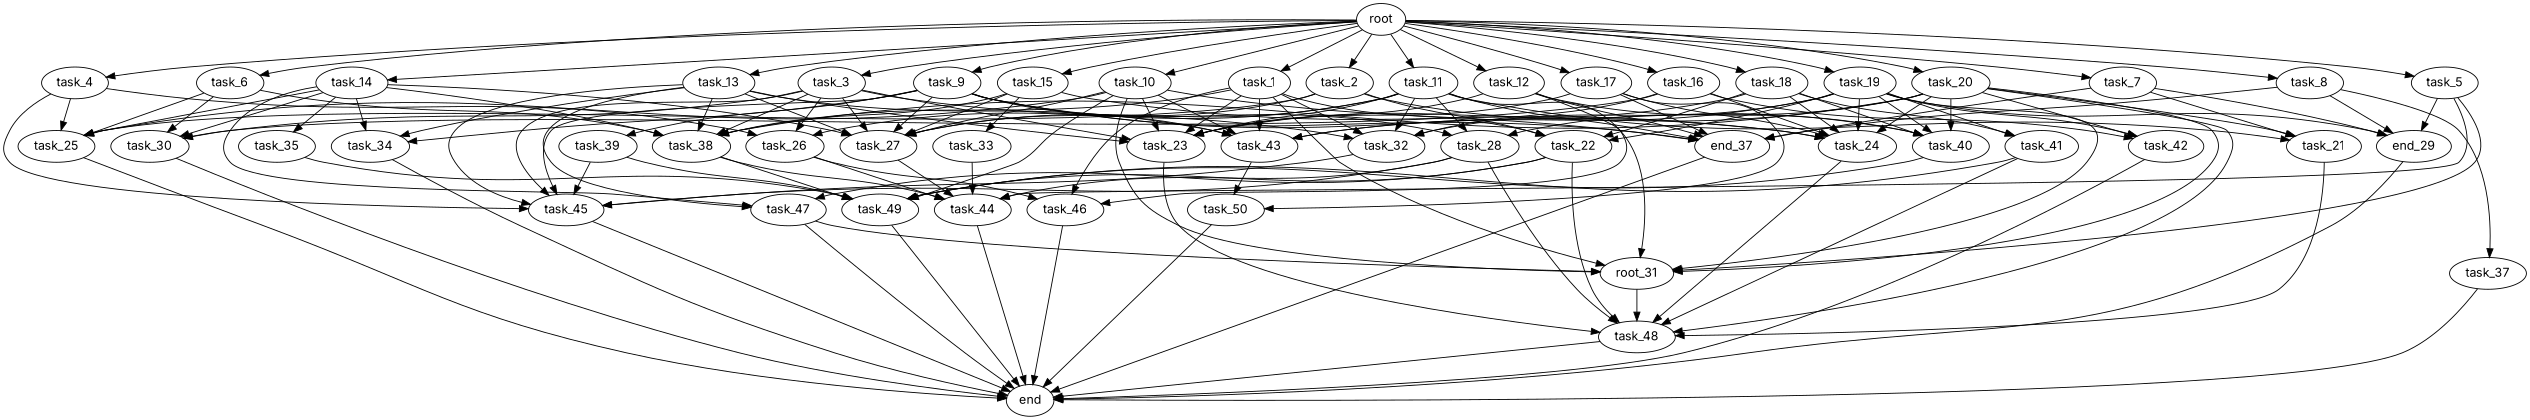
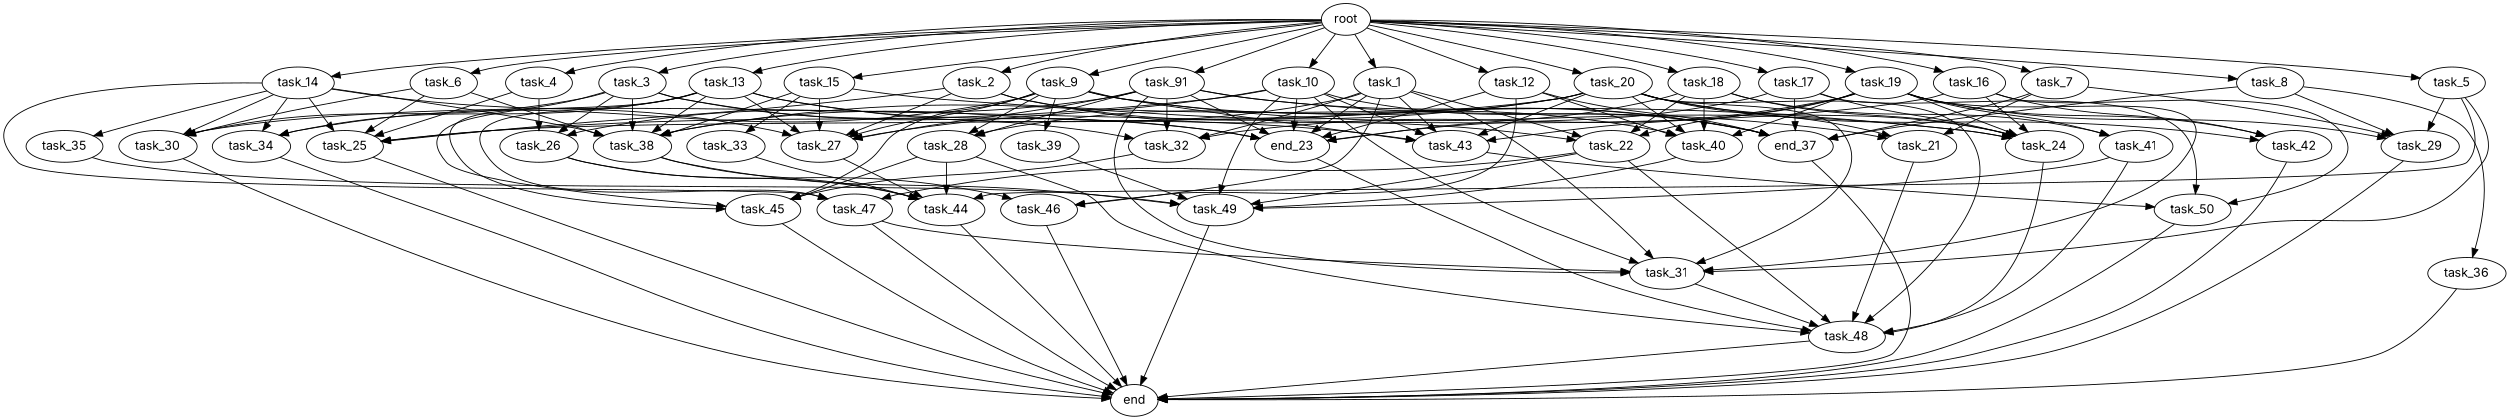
  digraph {
    fontname=Inter
    node [fontname=Inter]
    edge [fontname=Inter]
    root
    task_1
    task_2
    task_3
    task_4
    task_5
    task_6
    task_7
    task_8
    task_9
    task_10
-   task_11
+   task_11 [label=task_91]
    task_12
    task_13
    task_14
    task_15
    task_16
    task_17
    task_18
    task_19
    task_20
    task_22
-   task_23
-   task_31 [label=root_31]
+   task_23 [label=end_23]
+   task_31
    task_32
    task_38
    task_43
    task_46
    task_25
    task_27
    task_40
    task_26
    task_30
    task_45
-   task_29 [label=end_29]
+   task_29
    task_44
    task_21
    n38 [label=end_37]
-   task_36 [label=task_37]
+   task_36
    task_24
    task_28
    task_34
    task_39
    task_49
    task_47
    task_35
    task_33
    task_42
    task_50
    task_41
    task_48
    end
    root -> task_1
    root -> task_2
    root -> task_3
    root -> task_4
    root -> task_5
    root -> task_6
    root -> task_7
    root -> task_8
    root -> task_9
    root -> task_10
    root -> task_11
    root -> task_12
    root -> task_13
    root -> task_14
    root -> task_15
    root -> task_16
    root -> task_17
    root -> task_18
    root -> task_19
    root -> task_20
    task_1 -> task_22
    task_1 -> task_23
    task_1 -> task_31
    task_1 -> task_32
    task_1 -> task_38
    task_1 -> task_43
    task_1 -> task_46
    task_2 -> task_22
    task_2 -> task_25
    task_2 -> task_27
    task_2 -> task_40
    task_3 -> task_23
    task_3 -> task_32
    task_3 -> task_38
-   task_3 -> task_27
    task_3 -> task_26
    task_3 -> task_30
    task_3 -> task_45
    task_4 -> task_25
    task_4 -> task_26
-   task_4 -> task_45
    task_5 -> task_31
    task_5 -> task_29
    task_5 -> task_44
    task_6 -> task_38
    task_6 -> task_25
    task_6 -> task_30
    task_7 -> task_29
    task_7 -> task_21
    task_7 -> n38
    task_8 -> task_29
    task_8 -> n38
    task_8 -> task_36
    task_9 -> task_43
    task_9 -> task_27
    task_9 -> task_45
    task_9 -> n38
    task_9 -> task_24
    task_9 -> task_28
    task_9 -> task_34
    task_9 -> task_39
    task_10 -> task_23
    task_10 -> task_31
    task_10 -> task_43
    task_10 -> task_25
    task_10 -> task_27
    task_10 -> n38
    task_10 -> task_49
    task_11 -> task_23
    task_11 -> task_31
    task_11 -> task_32
    task_11 -> task_27
    task_11 -> task_26
    task_11 -> task_21
    task_11 -> n38
    task_11 -> task_28
    task_12 -> task_23
    task_12 -> task_46
    task_12 -> task_40
    task_12 -> n38
    task_13 -> task_23
    task_13 -> task_38
    task_13 -> task_43
    task_13 -> task_27
    task_13 -> task_45
    task_13 -> task_34
    task_13 -> task_47
    task_14 -> task_38
    task_14 -> task_25
    task_14 -> task_27
    task_14 -> task_30
    task_14 -> task_34
    task_14 -> task_47
    task_14 -> task_35
    task_15 -> task_38
    task_15 -> task_27
    task_15 -> task_24
    task_15 -> task_33
-   task_16 -> task_32
+   task_16 -> task_50
    task_16 -> task_30
    task_16 -> task_24
    task_16 -> task_42
    task_17 -> task_23
    task_17 -> n38
    task_17 -> task_24
    task_17 -> task_50
    task_18 -> task_22
    task_18 -> task_23
    task_18 -> task_40
    task_18 -> task_24
    task_18 -> task_41
    task_19 -> task_22
    task_19 -> task_31
    task_19 -> task_32
    task_19 -> task_43
    task_19 -> task_40
    task_19 -> task_29
    task_19 -> task_24
    task_19 -> task_42
    task_19 -> task_41
    task_20 -> task_31
    task_20 -> task_38
    task_20 -> task_43
+   task_20 -> task_25
    task_20 -> task_40
    task_20 -> task_21
    task_20 -> task_24
    task_20 -> task_28
    task_20 -> task_42
    task_20 -> task_48
    task_22 -> task_49
    task_22 -> task_47
    task_22 -> task_48
    task_23 -> task_48
    task_31 -> task_48
    task_32 -> task_45
    task_38 -> task_44
    task_38 -> task_49
    task_43 -> task_50
    task_46 -> end
    task_25 -> end
    task_27 -> task_44
    task_40 -> task_49
    task_26 -> task_46
    task_26 -> task_44
    task_30 -> end
    task_45 -> end
    task_29 -> end
    task_44 -> end
    task_21 -> task_48
    n38 -> end
    task_36 -> end
    task_24 -> task_48
    task_28 -> task_45
    task_28 -> task_44
    task_28 -> task_48
    task_34 -> end
-   task_39 -> task_45
    task_39 -> task_49
    task_49 -> end
    task_47 -> task_31
    task_47 -> end
    task_35 -> task_49
    task_33 -> task_44
    task_42 -> end
    task_50 -> end
    task_41 -> task_49
    task_41 -> task_48
    task_48 -> end
  }
